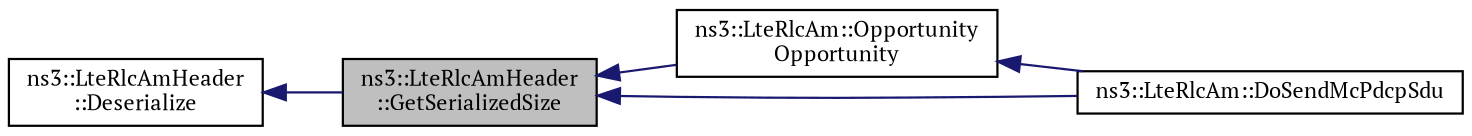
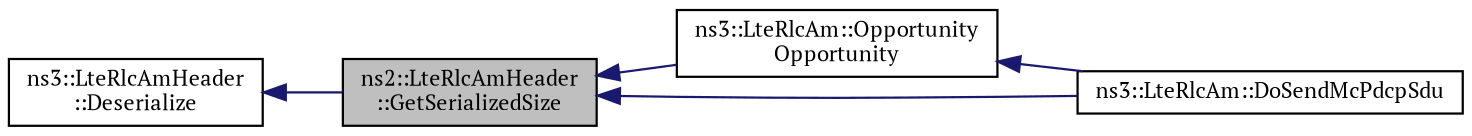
  digraph {
    fontname="PT Serif"
    rankdir=LR
    node [color=black fillcolor=white fontname="PT Serif" fontsize=10 shape=record style=filled]
    edge [color=midnightblue dir=back fontname="PT Serif" fontsize=10 labelfontname=Helvetica labelfontsize=10 style=solid]
-   n1 [fillcolor=grey75 fontcolor=black height=0.2 label="ns3::LteRlcAmHeader\l::GetSerializedSize" width=0.4]
+   n1 [fillcolor=grey75 fontcolor=black height=0.2 label="ns2::LteRlcAmHeader\l::GetSerializedSize" width=0.4]
    n2 [height=0.2 label="ns3::LteRlcAm::Opportunity\lOpportunity" width=0.4]
    n3 [height=0.2 label="ns3::LteRlcAm::DoSendMcPdcpSdu" width=0.4]
    n4 [height=0.2 label="ns3::LteRlcAmHeader\l::Deserialize" width=0.4]
    n1 -> n2
    n1 -> n3
    n2 -> n3
    n4 -> n1
  }
